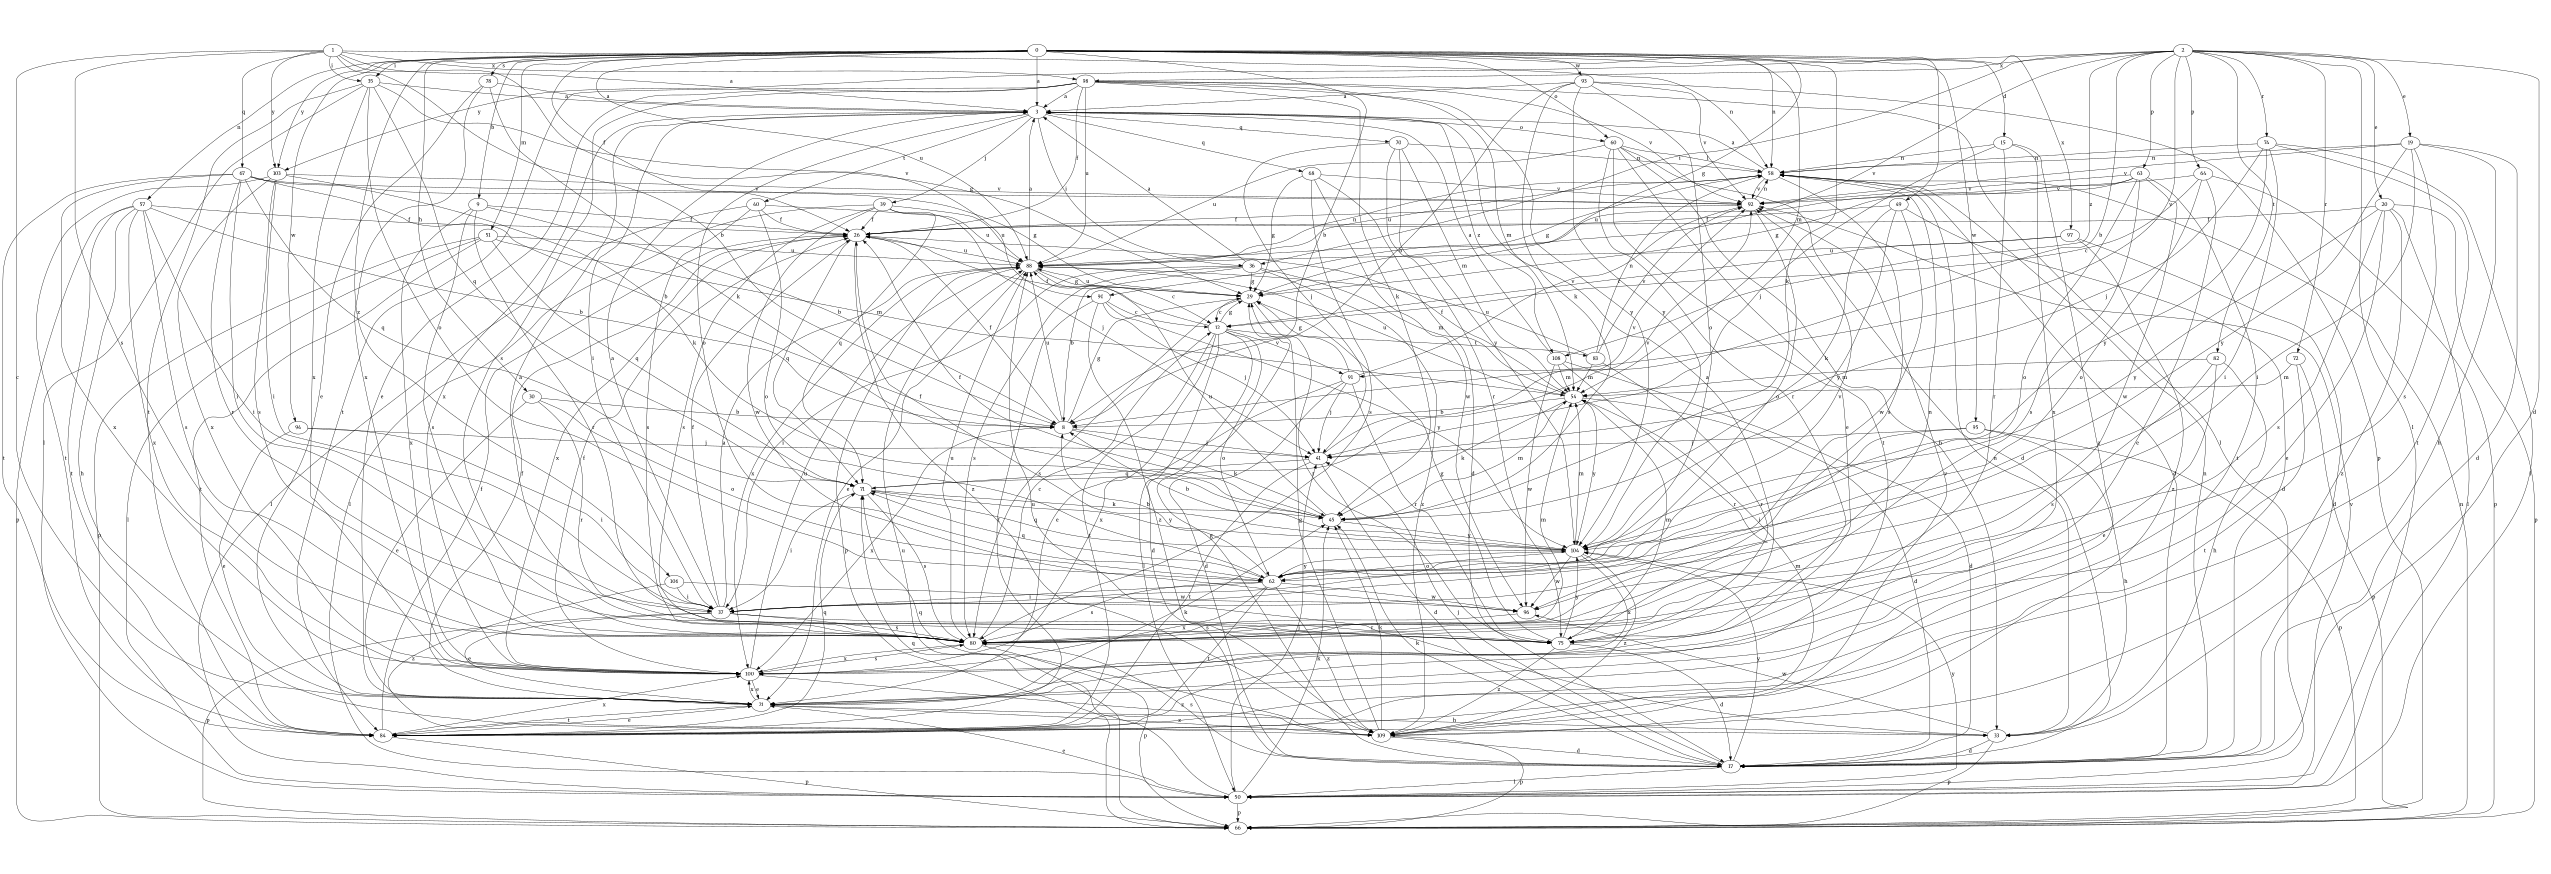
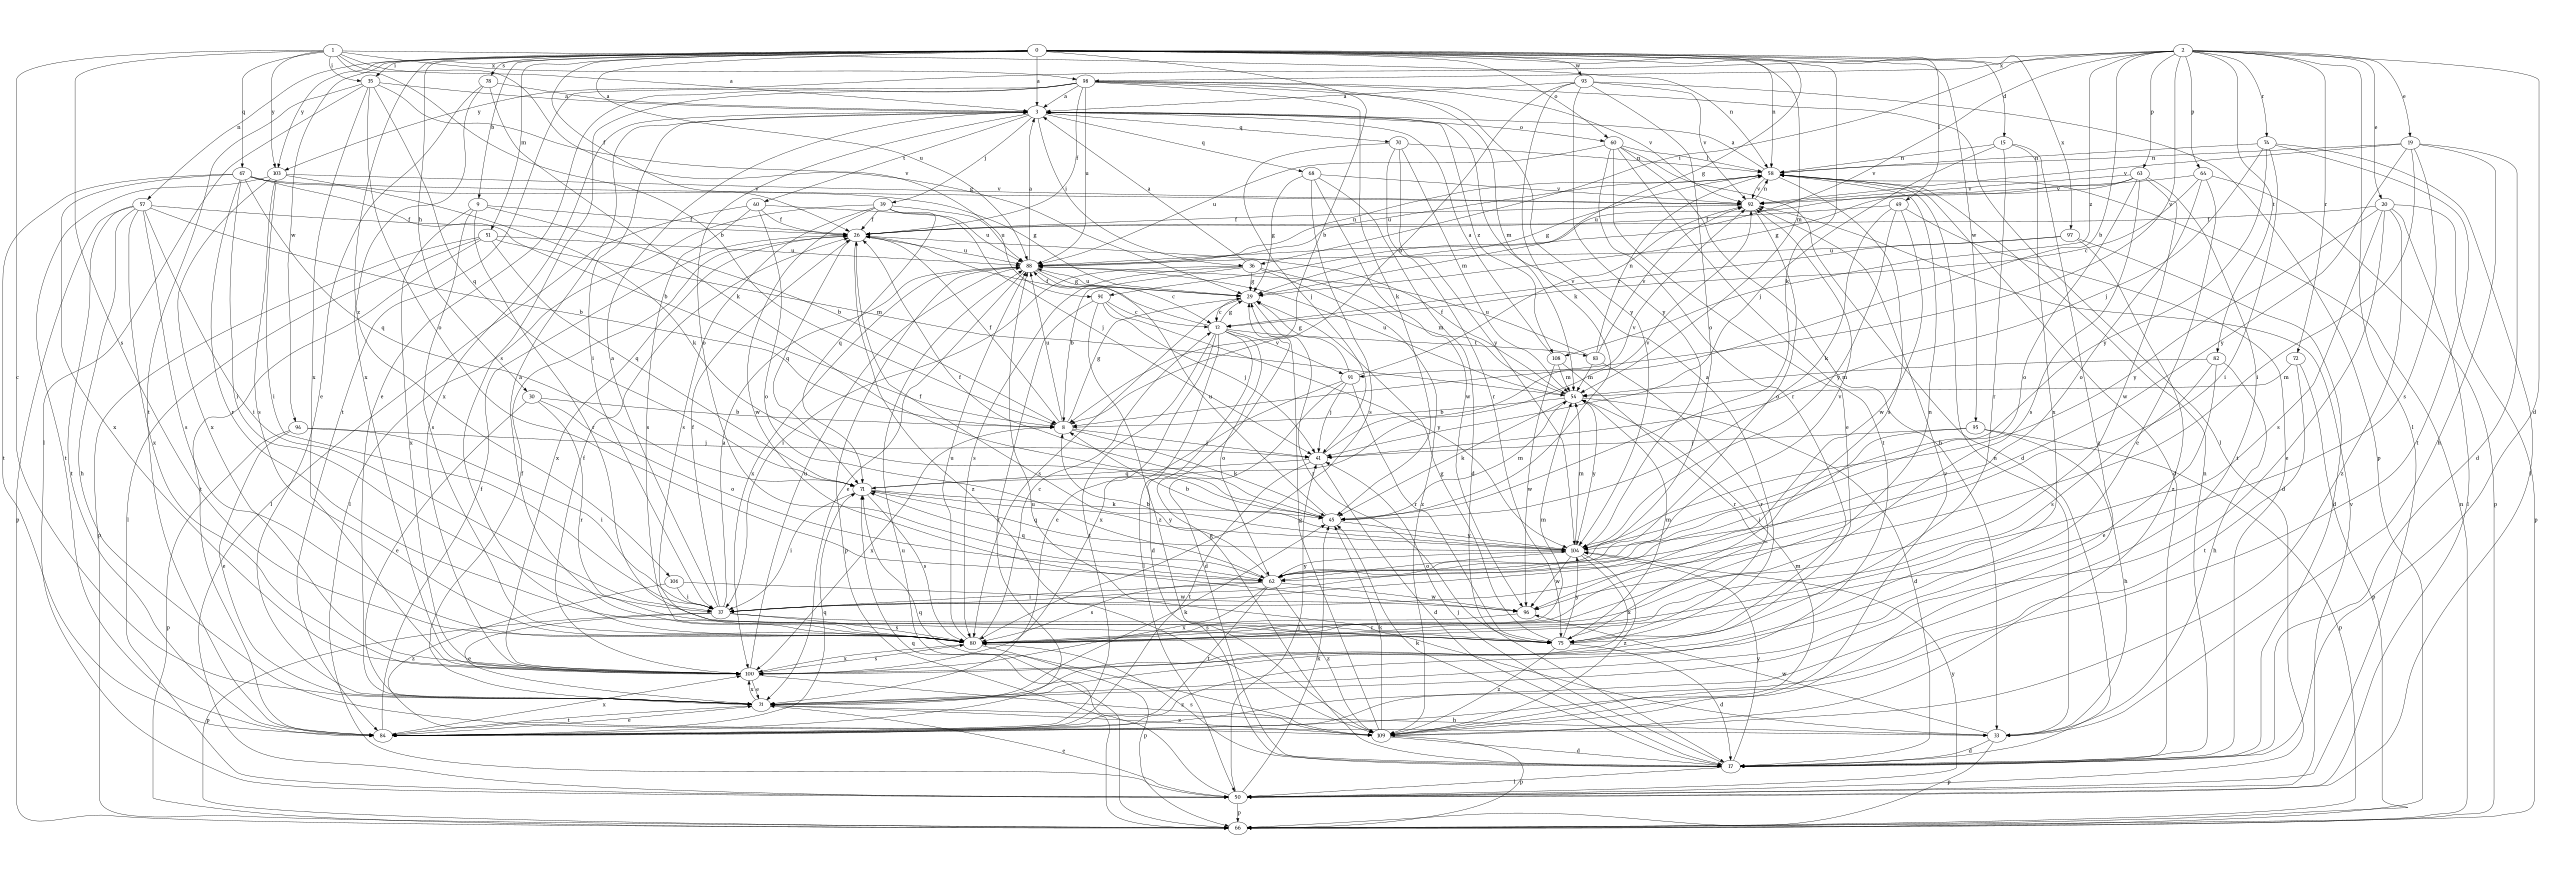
  strict digraph {
    fontname=Merriweather
    node [fontname=Merriweather]
    edge [fontname=Merriweather]
    0
    3
    n3 [label=9]
    8
    15
    26
    29
    30
    35
    45
    49
    51
    54
    57
    58
    60
    78
    88
    93
    94
    95
    97
    103
    106
    36
    108
    37
    39
    40
    62
    68
    70
    100
    80
    75
    41
    109
    71
    12
    21
    50
    84
    104
    17
    96
    66
    33
    92
    1
    67
    90
    98
    91
    83
    2
    19
    20
    63
    64
    72
    74
    82
    0 -> 3 [label=a]
    0 -> n3 [label=b]
    0 -> 8 [label=b]
    0 -> 15 [label=d]
    0 -> 26 [label=f]
    0 -> 29 [label=g]
    0 -> 30 [label=h]
    0 -> 35 [label=i]
    0 -> 45 [label=k]
    0 -> 49 [label=l]
    0 -> 51 [label=m]
    0 -> 54 [label=m]
    0 -> 57 [label=n]
    0 -> 58 [label=n]
    0 -> 60 [label=o]
    0 -> 78 [label=s]
    0 -> 88 [label=u]
    0 -> 93 [label=w]
    0 -> 94 [label=w]
    0 -> 95 [label=w]
    0 -> 97 [label=x]
    0 -> 103 [label=y]
    0 -> 106 [label=z]
    3 -> 60 [label=o]
    3 -> 36 [label=i]
    3 -> 108 [label=z]
    3 -> 37 [label=i]
    3 -> 39 [label=j]
    3 -> 40 [label=t]
    3 -> 62 [label=o]
    3 -> 68 [label=q]
    3 -> 70 [label=q]
    3 -> 100 [label=x]
    n3 -> 8 [label=b]
    n3 -> 26 [label=f]
    n3 -> 100 [label=x]
    n3 -> 80 [label=s]
    n3 -> 75 [label=r]
    8 -> 26 [label=f]
    8 -> 29 [label=g]
    8 -> 45 [label=k]
    8 -> 88 [label=u]
    8 -> 100 [label=x]
    8 -> 41 [label=j]
    15 -> 58 [label=n]
    15 -> 100 [label=x]
    15 -> 75 [label=r]
    15 -> 41 [label=j]
    15 -> 109 [label=z]
    26 -> 88 [label=u]
    26 -> 100 [label=x]
    26 -> 109 [label=z]
    26 -> 71 [label=q]
    29 -> 88 [label=u]
    29 -> 80 [label=s]
    29 -> 75 [label=r]
    29 -> 12 [label=c]
    30 -> 8 [label=b]
    30 -> 62 [label=o]
    30 -> 75 [label=r]
    30 -> 21 [label=e]
    35 -> 3 [label=a]
    35 -> 29 [label=g]
    35 -> 62 [label=o]
    35 -> 100 [label=x]
    35 -> 71 [label=q]
    35 -> 50 [label=l]
    35 -> 84 [label=t]
    45 -> 26 [label=f]
    45 -> 54 [label=m]
    45 -> 88 [label=u]
    45 -> 104 [label=y]
    49 -> 26 [label=f]
    49 -> 45 [label=k]
    49 -> 104 [label=y]
    49 -> 17 [label=d]
    49 -> 96 [label=w]
    51 -> 54 [label=m]
    51 -> 88 [label=u]
    51 -> 71 [label=q]
    51 -> 50 [label=l]
    51 -> 84 [label=t]
    51 -> 66 [label=p]
    54 -> 8 [label=b]
    54 -> 26 [label=f]
    54 -> 45 [label=k]
    54 -> 88 [label=u]
    54 -> 104 [label=y]
    54 -> 17 [label=d]
    57 -> 8 [label=b]
    57 -> 26 [label=f]
    57 -> 37 [label=i]
    57 -> 100 [label=x]
    57 -> 80 [label=s]
    57 -> 84 [label=t]
    57 -> 66 [label=p]
    57 -> 33 [label=h]
    58 -> 3 [label=a]
    58 -> 29 [label=g]
    58 -> 88 [label=u]
    58 -> 80 [label=s]
    58 -> 17 [label=d]
    58 -> 92 [label=v]
    60 -> 58 [label=l]
    60 -> 88 [label=u]
    60 -> 75 [label=r]
    60 -> 21 [label=e]
    60 -> 84 [label=t]
    60 -> 17 [label=d]
    60 -> 33 [label=h]
    78 -> 3 [label=a]
    78 -> 45 [label=k]
    78 -> 100 [label=x]
    78 -> 21 [label=e]
    88 -> 3 [label=a]
    88 -> 29 [label=g]
    88 -> 58 [label=n]
    88 -> 100 [label=x]
    88 -> 12 [label=c]
    88 -> 21 [label=e]
    88 -> 66 [label=p]
    93 -> 3 [label=a]
    93 -> 8 [label=b]
    93 -> 45 [label=k]
    93 -> 62 [label=o]
    93 -> 104 [label=y]
    93 -> 66 [label=p]
    93 -> 92 [label=v]
    94 -> 37 [label=i]
    94 -> 41 [label=j]
    94 -> 21 [label=e]
    95 -> 37 [label=i]
    95 -> 41 [label=j]
    95 -> 66 [label=p]
    95 -> 33 [label=h]
    97 -> 88 [label=u]
    97 -> 109 [label=z]
    97 -> 12 [label=c]
    97 -> 17 [label=d]
    103 -> 45 [label=k]
    103 -> 37 [label=i]
    103 -> 100 [label=x]
    103 -> 80 [label=s]
    103 -> 84 [label=t]
    103 -> 92 [label=v]
    106 -> 37 [label=i]
    106 -> 109 [label=z]
    106 -> 96 [label=w]
    36 -> 3 [label=a]
    36 -> 8 [label=b]
    36 -> 29 [label=g]
    36 -> 54 [label=m]
    36 -> 37 [label=i]
    36 -> 80 [label=s]
    36 -> 109 [label=z]
    108 -> 3 [label=a]
    108 -> 54 [label=m]
    108 -> 75 [label=r]
-   108 -> 17 [label=d]
    108 -> 96 [label=w]
    37 -> 3 [label=a]
    37 -> 26 [label=f]
    37 -> 88 [label=a]
    37 -> 80 [label=s]
    37 -> 75 [label=r]
    37 -> 21 [label=e]
    37 -> 66 [label=p]
    39 -> 26 [label=f]
    39 -> 88 [label=u]
    39 -> 80 [label=s]
    39 -> 41 [label=j]
    39 -> 71 [label=q]
    39 -> 50 [label=l]
    39 -> 96 [label=w]
    40 -> 26 [label=f]
    40 -> 88 [label=u]
    40 -> 62 [label=o]
    40 -> 80 [label=s]
    40 -> 50 [label=l]
    62 -> 8 [label=b]
    62 -> 37 [label=i]
    62 -> 100 [label=x]
    62 -> 80 [label=s]
    62 -> 109 [label=z]
    62 -> 71 [label=q]
    62 -> 84 [label=t]
    62 -> 104 [label=y]
    62 -> 96 [label=w]
    62 -> 92 [label=v]
    68 -> 29 [label=g]
    68 -> 80 [label=s]
    68 -> 17 [label=d]
    68 -> 96 [label=w]
    68 -> 92 [label=v]
    70 -> 54 [label=m]
    70 -> 58 [label=n]
    70 -> 75 [label=r]
    70 -> 41 [label=j]
    70 -> 104 [label=y]
    100 -> 26 [label=f]
    100 -> 88 [label=u]
    100 -> 80 [label=s]
    100 -> 109 [label=z]
    100 -> 21 [label=e]
    80 -> 3 [label=a]
    80 -> 54 [label=m]
    80 -> 58 [label=n]
    80 -> 88 [label=u]
    80 -> 100 [label=x]
    80 -> 12 [label=c]
    80 -> 66 [label=p]
    75 -> 3 [label=a]
    75 -> 29 [label=g]
    75 -> 54 [label=m]
    75 -> 109 [label=z]
    75 -> 104 [label=y]
    75 -> 17 [label=d]
    41 -> 71 [label=q]
    41 -> 84 [label=t]
    41 -> 17 [label=d]
    41 -> 92 [label=v]
    109 -> 29 [label=g]
    109 -> 45 [label=k]
    109 -> 54 [label=m]
    109 -> 71 [label=q]
    109 -> 17 [label=d]
    109 -> 66 [label=p]
    109 -> 92 [label=v]
    71 -> 45 [label=k]
    71 -> 37 [label=i]
    71 -> 80 [label=s]
    71 -> 104 [label=y]
    71 -> 92 [label=v]
    12 -> 26 [label=f]
    12 -> 29 [label=g]
    12 -> 62 [label=o]
    12 -> 21 [label=e]
    12 -> 50 [label=l]
    12 -> 84 [label=t]
    12 -> 17 [label=d]
    12 -> 91 [label=v]
    12 -> 83 [label=t]
    21 -> 26 [label=f]
    21 -> 45 [label=k]
    21 -> 100 [label=x]
    21 -> 109 [label=z]
    21 -> 84 [label=t]
    21 -> 33 [label=h]
    50 -> 45 [label=k]
    50 -> 41 [label=j]
    50 -> 71 [label=q]
    50 -> 21 [label=e]
    50 -> 104 [label=y]
    50 -> 66 [label=p]
    50 -> 92 [label=v]
    84 -> 26 [label=f]
    84 -> 100 [label=x]
    84 -> 71 [label=q]
    84 -> 21 [label=e]
-   84 -> 66 [label=p]
+   94 -> 66 [label=p]
    104 -> 8 [label=b]
    104 -> 26 [label=f]
    104 -> 54 [label=m]
    104 -> 62 [label=o]
    104 -> 100 [label=x]
    104 -> 109 [label=z]
    104 -> 71 [label=q]
    104 -> 96 [label=w]
    17 -> 29 [label=g]
    17 -> 45 [label=k]
    17 -> 58 [label=n]
    17 -> 80 [label=s]
    17 -> 41 [label=j]
    17 -> 50 [label=l]
    17 -> 104 [label=y]
    96 -> 80 [label=s]
    66 -> 58 [label=n]
    66 -> 88 [label=u]
    33 -> 58 [label=n]
    33 -> 88 [label=u]
    33 -> 17 [label=d]
    33 -> 96 [label=w]
    33 -> 66 [label=p]
    92 -> 26 [label=f]
    92 -> 58 [label=n]
    92 -> 62 [label=o]
    1 -> 3 [label=a]
    1 -> 8 [label=b]
    1 -> 35 [label=i]
    1 -> 58 [label=n]
    1 -> 103 [label=y]
    1 -> 80 [label=s]
    1 -> 21 [label=c]
    1 -> 67 [label=q]
    1 -> 90 [label=v]
    1 -> 98 [label=x]
    67 -> 8 [label=b]
    67 -> 29 [label=g]
    67 -> 37 [label=i]
    67 -> 100 [label=x]
    67 -> 75 [label=r]
    67 -> 71 [label=q]
    67 -> 84 [label=t]
    67 -> 92 [label=v]
    90 -> 41 [label=j]
    90 -> 109 [label=z]
    90 -> 12 [label=c]
    90 -> 84 [label=t]
    90 -> 104 [label=y]
    98 -> 3 [label=a]
    98 -> 26 [label=f]
    98 -> 45 [label=k]
    98 -> 54 [label=m]
    98 -> 88 [label=u]
    98 -> 80 [label=s]
    98 -> 21 [label=e]
    98 -> 50 [label=l]
    98 -> 84 [label=t]
    98 -> 104 [label=y]
    98 -> 92 [label=v]
    91 -> 29 [label=g]
    91 -> 100 [label=x]
    91 -> 75 [label=r]
    91 -> 41 [label=j]
    91 -> 17 [label=d]
    91 -> 92 [label=v]
    83 -> 54 [label=m]
    83 -> 58 [label=n]
    83 -> 88 [label=u]
    83 -> 75 [label=r]
    83 -> 92 [label=v]
    2 -> 8 [label=b]
    2 -> 103 [label=y]
    2 -> 36 [label=i]
    2 -> 108 [label=z]
    2 -> 50 [label=l]
    2 -> 17 [label=d]
    2 -> 90 [label=v]
    2 -> 98 [label=x]
    2 -> 91 [label=v]
    2 -> 19 [label=e]
    2 -> 20 [label=e]
    2 -> 63 [label=p]
    2 -> 64 [label=p]
    2 -> 72 [label=r]
    2 -> 74 [label=r]
    2 -> 82 [label=t]
    19 -> 58 [label=n]
    19 -> 37 [label=i]
    19 -> 80 [label=s]
    19 -> 104 [label=y]
    19 -> 17 [label=d]
    19 -> 33 [label=h]
    19 -> 92 [label=v]
    20 -> 26 [label=f]
    20 -> 80 [label=s]
    20 -> 109 [label=z]
    20 -> 21 [label=e]
    20 -> 50 [label=l]
    20 -> 104 [label=y]
    20 -> 66 [label=p]
    63 -> 29 [label=g]
    63 -> 88 [label=u]
    63 -> 62 [label=o]
    63 -> 80 [label=s]
    63 -> 84 [label=t]
    63 -> 96 [label=w]
    63 -> 92 [label=v]
    64 -> 62 [label=o]
    64 -> 12 [label=c]
    64 -> 21 [label=e]
    64 -> 66 [label=p]
    64 -> 92 [label=v]
    72 -> 54 [label=m]
    72 -> 84 [label=t]
    72 -> 66 [label=p]
    74 -> 58 [label=n]
    74 -> 37 [label=i]
    74 -> 41 [label=j]
    74 -> 50 [label=l]
    74 -> 84 [label=t]
    74 -> 104 [label=y]
    82 -> 54 [label=m]
    82 -> 80 [label=s]
    82 -> 21 [label=e]
    82 -> 33 [label=h]
  }
